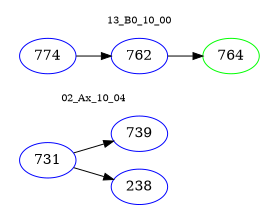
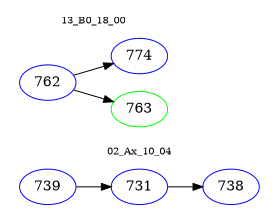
  digraph {
    rankdir=LR
    node [color=blue]
    edge [color=black]
    n1 [label=731]
-   n2 [label=238]
+   n2 [label=738]
    n3 [label=739]
    n4 [label=762]
-   n5 [color=green label=764]
+   n5 [color=green label=763]
    n6 [label=774]
    subgraph cluster_1 {
      color=white
      fontsize=10
      label="02_Ax_10_04"
      n1
      n2
      n3
    }
    subgraph cluster_2 {
      color=white
      fontsize=10
-     label="13_B0_10_00"
+     label="13_B0_18_00"
      n4
      n5
      n6
    }
    n1 -> n2
-   n1 -> n3
+   n3 -> n1
    n4 -> n5
-   n6 -> n4
+   n4 -> n6
  }
